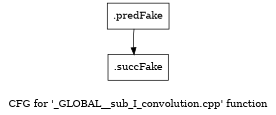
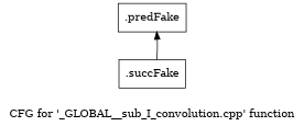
  digraph {
    label="CFG for '_GLOBAL__sub_I_convolution.cpp' function"
    node [shape=record]
    n1 [filename="../../../../convolution.cpp" label="{.predFake}" linenumber=0]
    n2 [label="{.succFake}"]
-   n1 -> n2 [execusionnum=0 filename="../../../../convolution.cpp"]
+   n2 -> n1 [execusionnum=0 filename="../../../../convolution.cpp"]
  }
